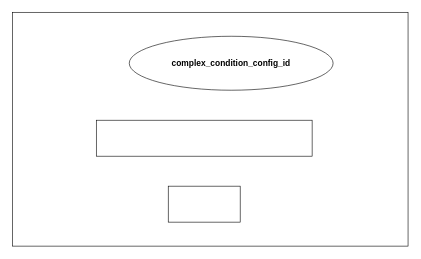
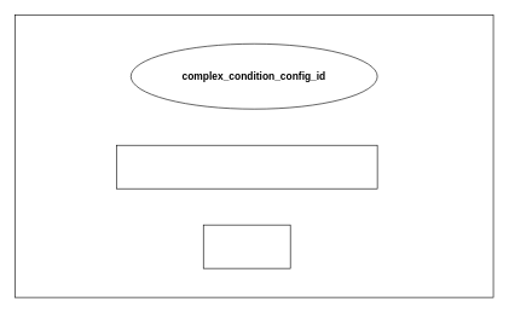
  <mxCell id="0" />
  <mxCell id="1" parent="0" />
  <mxCell id="2" value="" style="rounded=0;whiteSpace=wrap;html=1;" vertex="1" parent="1"><mxGeometry x="20" y="20" width="660" height="390" as="geometry" /></mxCell>
  <mxCell id="3" value="&amp;nbsp;" style="rounded=0;whiteSpace=wrap;html=1;" parent="1" vertex="1"><mxGeometry x="160" y="200" width="360" height="60" as="geometry" /></mxCell>
  <mxCell id="4" value="" style="rounded=0;whiteSpace=wrap;html=1;" vertex="1" parent="1"><mxGeometry x="280" y="310" width="120" height="60" as="geometry" /></mxCell>
- <mxCell id="5" value="&#10;&#10;&lt;h3&gt;complex_condition_config_id&lt;/h3&gt;&#10;&#10;" style="ellipse;whiteSpace=wrap;html=1;" vertex="1" parent="1"><mxGeometry x="215" y="60" width="340" height="90" as="geometry" /></mxCell>
+ <mxCell id="5" value="&#10;&#10;&lt;h3&gt;complex_condition_config_id&lt;/h3&gt;&#10;&#10;" style="ellipse;whiteSpace=wrap;html=1;" vertex="1" parent="1"><mxGeometry x="180" y="60" width="340" height="90" as="geometry" /></mxCell>
